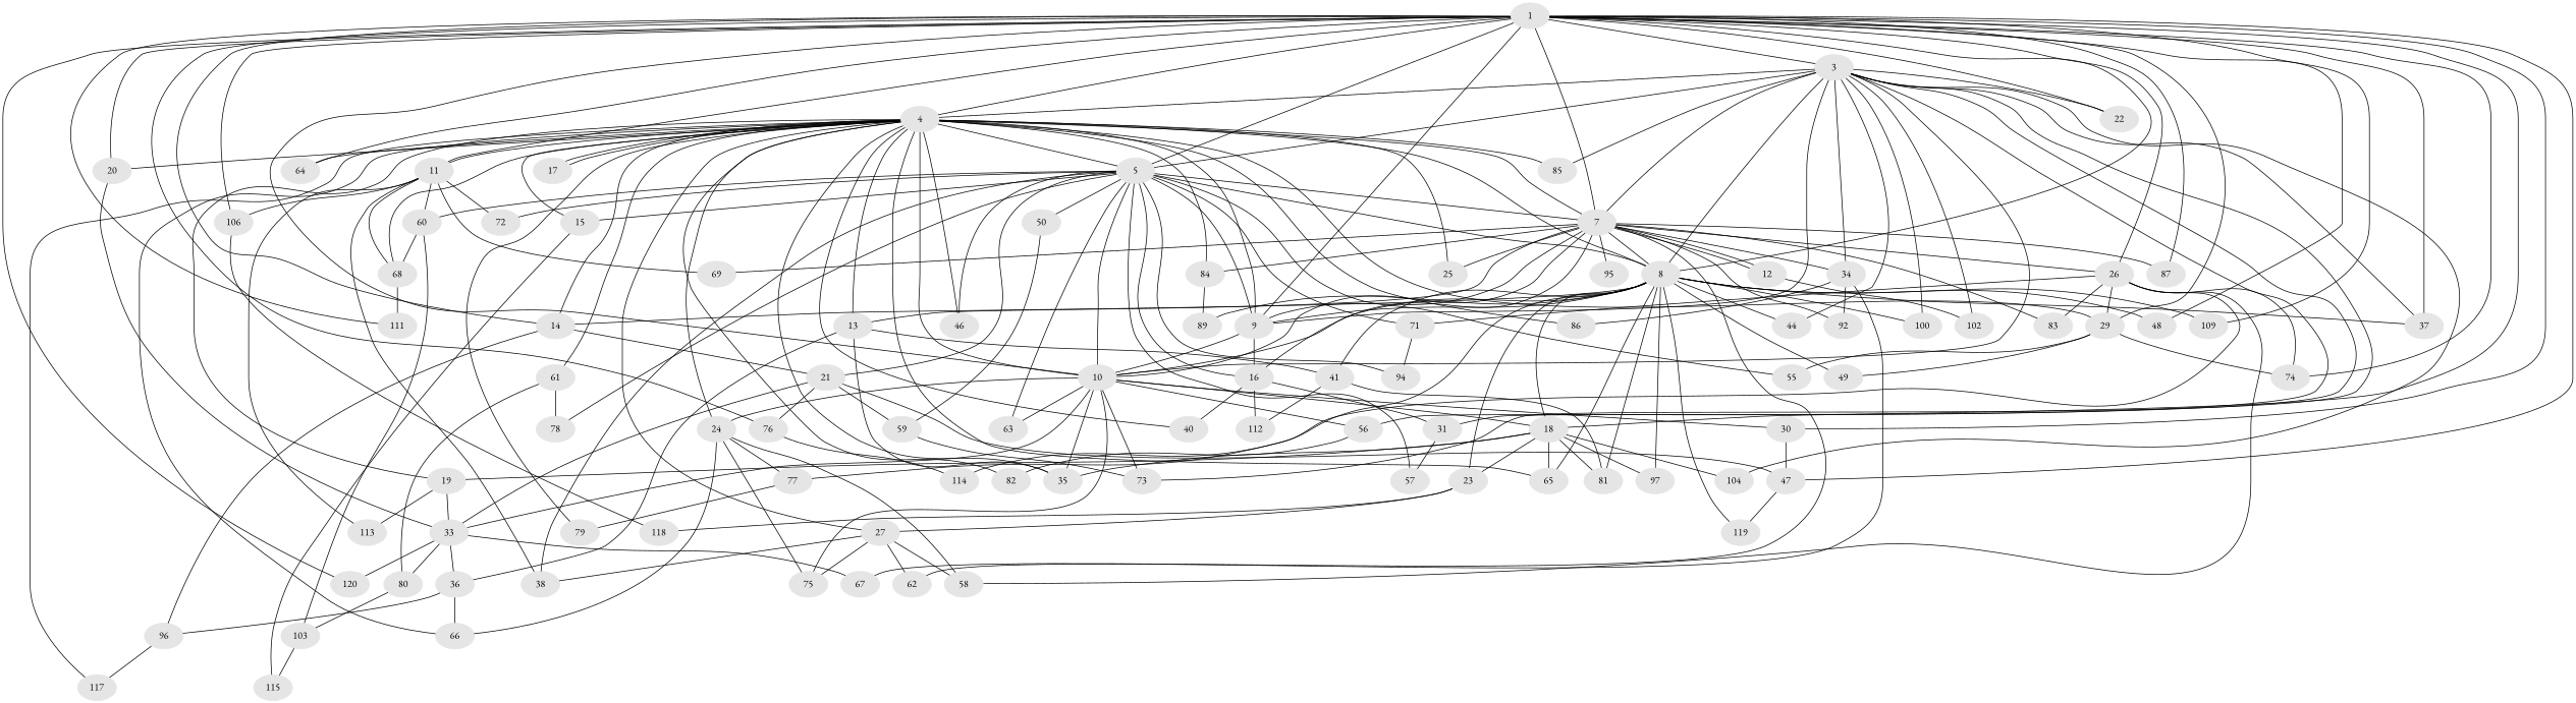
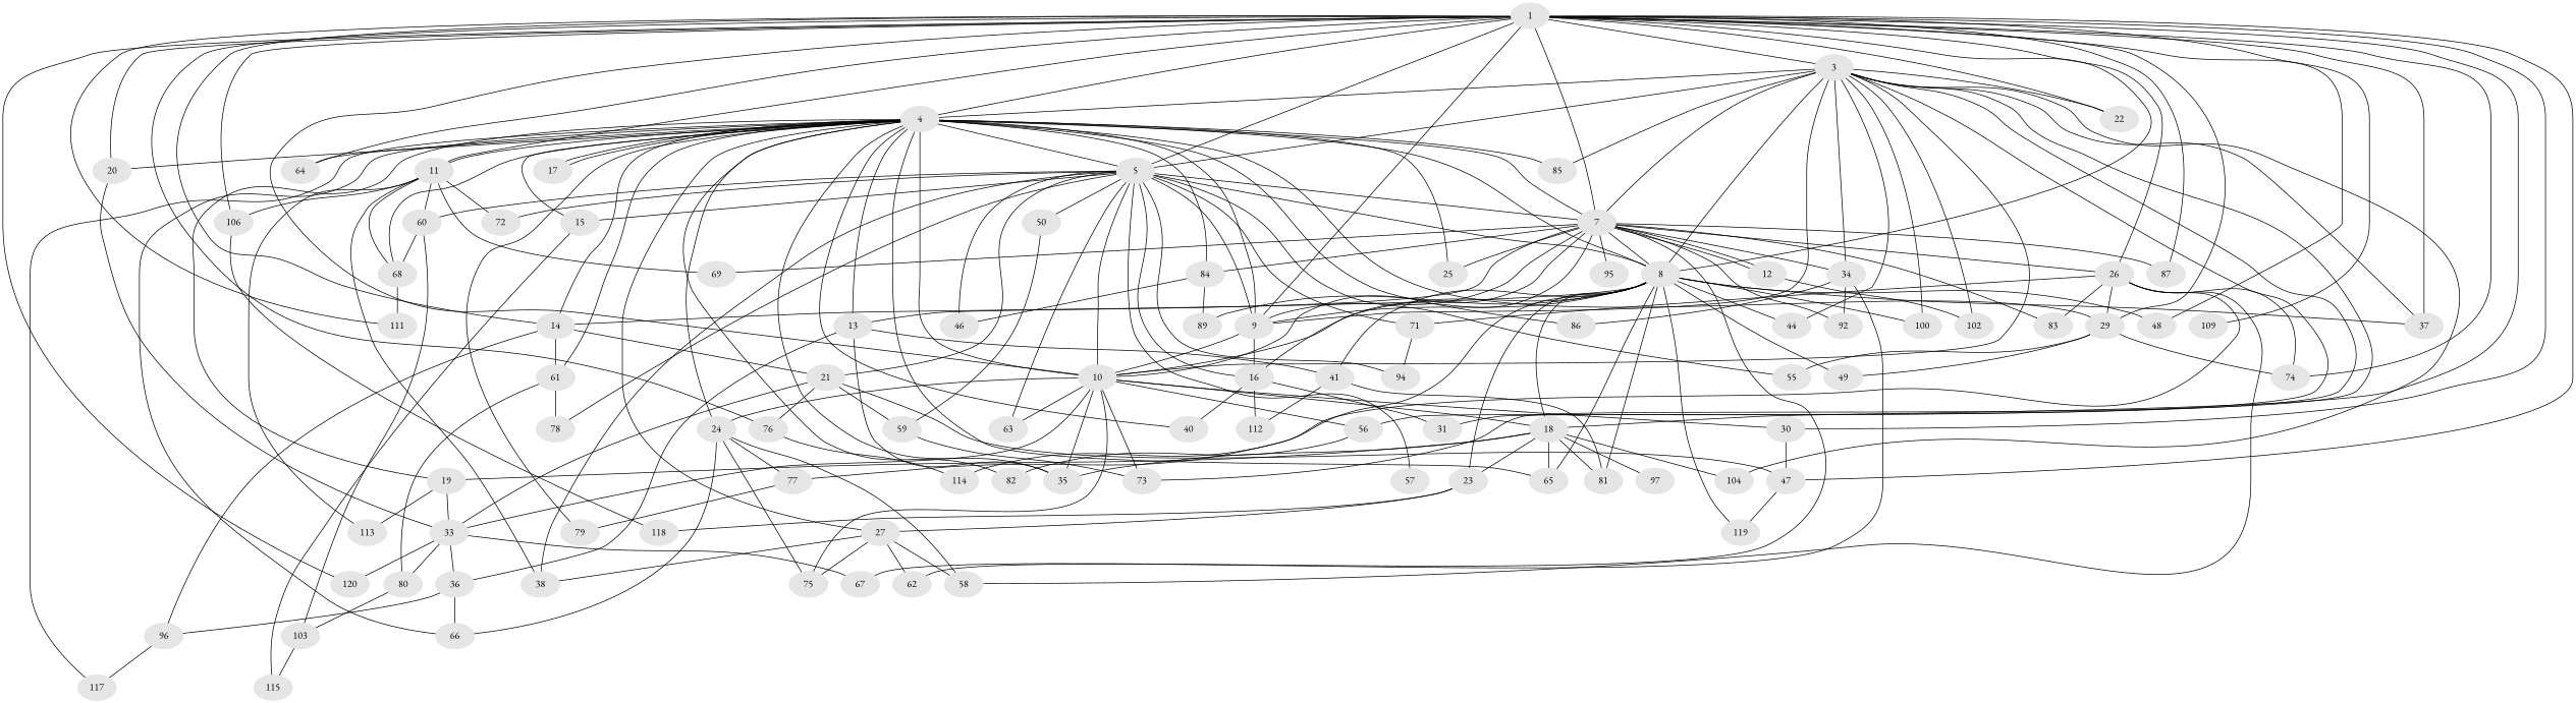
  graph {
    fontname="EB Garamond"
    node [color=gray90 fontname="EB Garamond" style=filled]
    edge [fontname="EB Garamond"]
    1 [super="+2"]
    3 [super="+42"]
    4 [super="+6"]
    5 [super="+39"]
    7 [super="+43"]
    8 [super="+28"]
    9 [super="+54"]
    10 [super="+105"]
    11 [super="+51"]
    14 [super="+52"]
    18 [super="+108"]
    20
    22
    26 [super="+91"]
    29
    30
    37 [super="+45"]
    47 [super="+98"]
    48
    64
    74 [super="+88"]
    76
    87
    106
    109
    111
    120
    31
    n29 [label=34 super="+34"]
    44
    56
    73
    85
    100
    102
    104
    13
    15
    17
    19 [super="+53"]
    24
    25
    27 [super="+121"]
    35 [super="+116"]
    40
    46
    61
    65
    66
    68
    79
    82
    84
    86
    117
    16 [super="+99"]
    21
    38
    50
    55
    57
    60 [super="+101"]
    63
    71
    72
    78
    94
    12
    67
    69
    83
    92
    95
    23
    41 [super="+90"]
    49
    81
    89
    97
    114
    119
    33 [super="+110"]
    75
    113
    96
    58 [super="+93"]
    77
    118
    62
    36 [super="+70"]
    115
    80
    112
    59 [super="+107"]
    103
    1 -- 3 [weight=2]
    1 -- 4 [weight=4]
    1 -- 5 [weight=2]
    1 -- 7 [weight=2]
    1 -- 8 [weight=2]
    1 -- 9 [weight=2]
    1 -- 10 [weight=2]
    1 -- 11
    1 -- 14
    1 -- 18
    1 -- 20
    1 -- 22
    1 -- 26 [weight=2]
    1 -- 29
    1 -- 30
    1 -- 37
    1 -- 47
    1 -- 48
    1 -- 64
    1 -- 74
    1 -- 76
    1 -- 87
    1 -- 106
    1 -- 109
    1 -- 111
    1 -- 120
    3 -- 4 [weight=2]
    3 -- 5 [weight=2]
    3 -- 7
    3 -- 8
    3 -- 9
    3 -- 10
    3 -- 22
    3 -- 37
    3 -- 31
    3 -- n29
    3 -- 44
    3 -- 56
    3 -- 73
    3 -- 85
    3 -- 100
    3 -- 102
    3 -- 104
    4 -- 5 [weight=2]
    4 -- 7 [weight=2]
    4 -- 8 [weight=2]
    4 -- 9 [weight=2]
    4 -- 10 [weight=2]
    4 -- 11
    4 -- 14
    4 -- 20
    4 -- 29
    4 -- 64
    4 -- 85
    4 -- 13
    4 -- 15
    4 -- 17
    4 -- 17
    4 -- 19
    4 -- 24
    4 -- 25
    4 -- 27 [weight=2]
    4 -- 35
    4 -- 40
-   4 -- 46
+   84 -- 46
    4 -- 61
    4 -- 65
    4 -- 66
    4 -- 68
    4 -- 79
    4 -- 82
    4 -- 84
    4 -- 86
    4 -- 117
    5 -- 7 [weight=2]
    5 -- 8
    5 -- 9
    5 -- 10
    5 -- 15
    5 -- 46
    5 -- 16 [weight=2]
    5 -- 21
    5 -- 38
    5 -- 50 [weight=2]
    5 -- 55
    5 -- 57
    5 -- 60
    5 -- 63
    5 -- 71
    5 -- 72
    5 -- 78
    5 -- 94
    7 -- 8
    7 -- 9
    7 -- 10
    7 -- 26
    7 -- 87
    7 -- n29 [weight=2]
    7 -- 13
    7 -- 25
    7 -- 84
    7 -- 16
    7 -- 12
    7 -- 12
    7 -- 67
    7 -- 69
    7 -- 83
    7 -- 92
    7 -- 95
    8 -- 9
    8 -- 10
    8 -- 14
    8 -- 18
    8 -- 37
    8 -- 48
-   8 -- 109
    8 -- 44
    8 -- 100
    8 -- 65
    8 -- 23
    8 -- 41
    8 -- 49
    8 -- 81
    8 -- 89
-   8 -- 97
    8 -- 114
    8 -- 119
    9 -- 10
    9 -- 16
    10 -- 18
    10 -- 30
    10 -- 56
    10 -- 73
    10 -- 24
    10 -- 35
    10 -- 63
    10 -- 33
    10 -- 75
    11 -- 106
    11 -- 68
    11 -- 38
    11 -- 60
    11 -- 72
    11 -- 69
    11 -- 113
+   14 -- 61
    14 -- 21
    14 -- 96
    18 -- 104
    18 -- 19
    18 -- 35
    18 -- 65
    18 -- 23
    18 -- 81
    18 -- 97
    20 -- 33
    26 -- 29
    26 -- 74
    26 -- 71
    26 -- 83
    26 -- 58
    26 -- 77
    29 -- 74
    29 -- 55
    29 -- 49
    30 -- 47
    47 -- 119
    76 -- 114
    106 -- 118
-   31 -- 57
    n29 -- 86
    n29 -- 92
    n29 -- 62
    56 -- 82
    13 -- 35
    13 -- 41
    13 -- 36
    15 -- 115
    19 -- 33
    19 -- 113
    24 -- 66
    24 -- 75
    24 -- 58
    24 -- 77
    27 -- 38
    27 -- 75
    27 -- 58
    27 -- 62
    61 -- 78
    61 -- 80
    68 -- 111
    84 -- 89
    16 -- 31
    16 -- 40
    16 -- 112
    21 -- 47
    21 -- 76
    21 -- 33
    21 -- 59
    50 -- 59
    60 -- 68
    60 -- 103
    71 -- 94
    12 -- 102
    23 -- 27
    23 -- 118
    41 -- 81
    41 -- 112
    33 -- 120
    33 -- 67
    33 -- 36
    33 -- 80
    96 -- 117
    77 -- 79
    36 -- 66
    36 -- 96
    80 -- 103
    59 -- 73
    103 -- 115
  }
